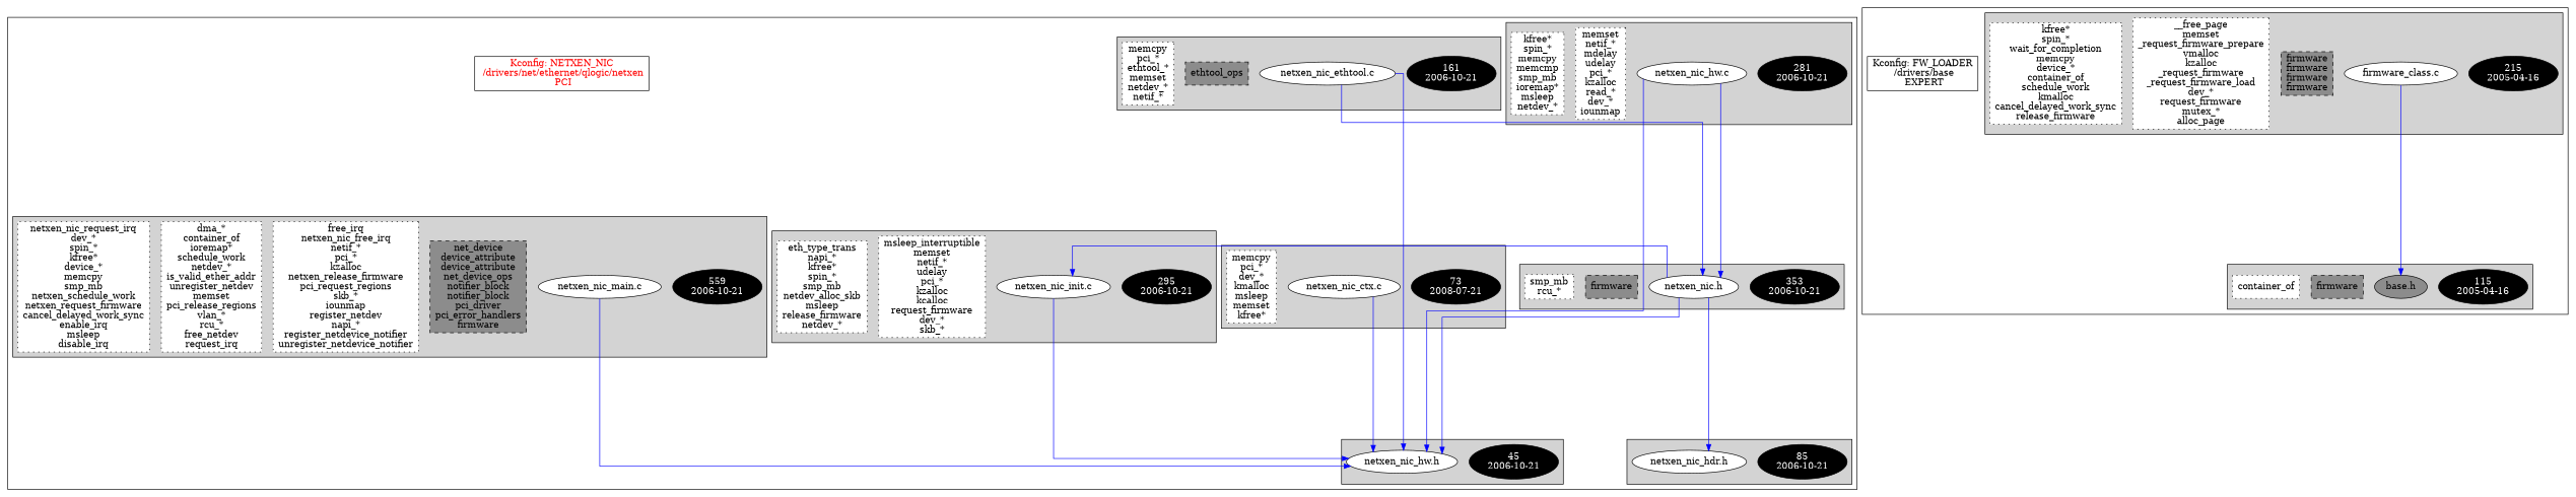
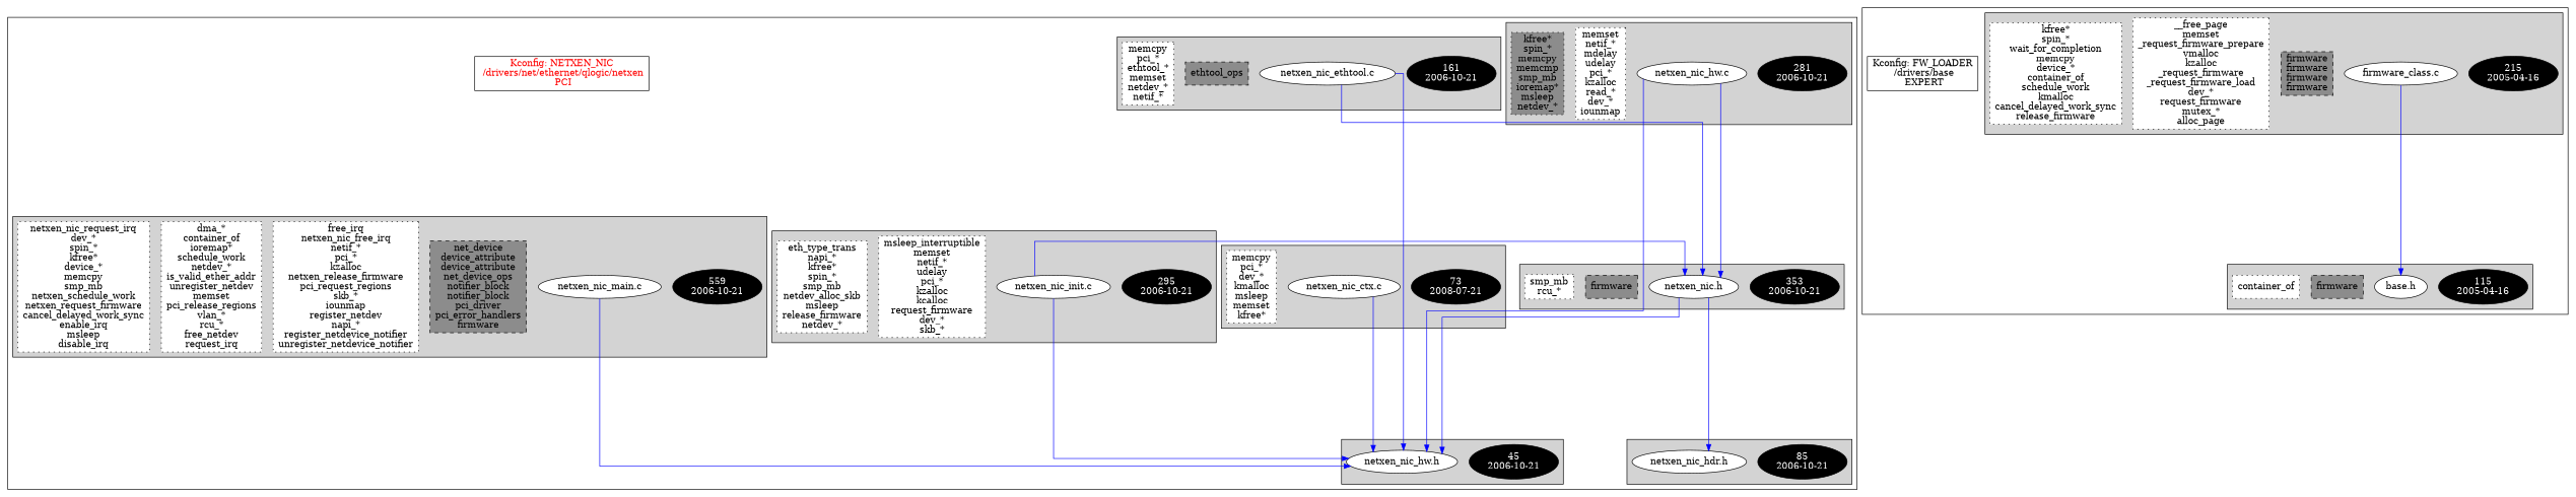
  digraph {
    ranksep=2
    splines=ortho
    node [fillcolor=white fontcolor=black style=filled]
    edge [color=blue]
    n1 [fillcolor=black fontcolor=white label="161\n2006-10-21"]
    n2 [label="netxen_nic_ethtool.c\n"]
    n3 [fillcolor=grey55 label="ethtool_ops\n" shape=box style="filled,dashed"]
    n4 [label="memcpy\npci_*\nethtool_*\nmemset\nnetdev_*\nnetif_*\n" shape=box style="filled,dotted"]
    n5 [fillcolor=black fontcolor=white label="73\n2008-07-21"]
    n6 [label="netxen_nic_ctx.c\n"]
    n7 [label="memcpy\npci_*\ndev_*\nkmalloc\nmsleep\nmemset\nkfree*\n" shape=box style="filled,dotted"]
    n8 [fillcolor=black fontcolor=white label="85\n2006-10-21"]
    n9 [label="netxen_nic_hdr.h\n"]
    n10 [fillcolor=black fontcolor=white label="295\n2006-10-21"]
    n11 [label="netxen_nic_init.c\n"]
    n12 [label="msleep_interruptible\nmemset\nnetif_*\nudelay\npci_*\nkzalloc\nkcalloc\nrequest_firmware\ndev_*\nskb_*\n" shape=box style="filled,dotted"]
    n13 [label="eth_type_trans\nnapi_*\nkfree*\nspin_*\nsmp_mb\nnetdev_alloc_skb\nmsleep\nrelease_firmware\nnetdev_*\n" shape=box style="filled,dotted"]
    n14 [fillcolor=black fontcolor=white label="559\n2006-10-21"]
    n15 [label="netxen_nic_main.c\n"]
    n16 [fillcolor=grey55 label="net_device\ndevice_attribute\ndevice_attribute\nnet_device_ops\nnotifier_block\nnotifier_block\npci_driver\npci_error_handlers\nfirmware\n" shape=box style="filled,dashed"]
    n17 [label="free_irq\nnetxen_nic_free_irq\nnetif_*\npci_*\nkzalloc\nnetxen_release_firmware\npci_request_regions\nskb_*\niounmap\nregister_netdev\nnapi_*\nregister_netdevice_notifier\nunregister_netdevice_notifier\n" shape=box style="filled,dotted"]
    n18 [label="dma_*\ncontainer_of\nioremap*\nschedule_work\nnetdev_*\nis_valid_ether_addr\nunregister_netdev\nmemset\npci_release_regions\nvlan_*\nrcu_*\nfree_netdev\nrequest_irq\n" shape=box style="filled,dotted"]
    n19 [label="netxen_nic_request_irq\ndev_*\nspin_*\nkfree*\ndevice_*\nmemcpy\nsmp_mb\nnetxen_schedule_work\nnetxen_request_firmware\ncancel_delayed_work_sync\nenable_irq\nmsleep\ndisable_irq\n" shape=box style="filled,dotted"]
    n20 [fillcolor=black fontcolor=white label="45\n2006-10-21"]
    n21 [label="netxen_nic_hw.h\n"]
    n22 [fillcolor=black fontcolor=white label="281\n2006-10-21"]
    n23 [label="netxen_nic_hw.c\n"]
    n24 [label="memset\nnetif_*\nmdelay\nudelay\npci_*\nkzalloc\nread_*\ndev_*\niounmap\n" shape=box style="filled,dotted"]
-   n25 [label="kfree*\nspin_*\nmemcpy\nmemcmp\nsmp_mb\nioremap*\nmsleep\nnetdev_*\n" shape=box style="filled,dotted"]
+   n25 [fillcolor=grey55 label="kfree*\nspin_*\nmemcpy\nmemcmp\nsmp_mb\nioremap*\nmsleep\nnetdev_*\n" shape=box style="filled,dotted"]
    n26 [fillcolor=black fontcolor=white label="353\n2006-10-21"]
    n27 [label="netxen_nic.h\n"]
    n28 [fillcolor=grey55 label="firmware\n" shape=box style="filled,dashed"]
    n29 [label="smp_mb\nrcu_*\n" shape=box style="filled,dotted"]
    n30 [fontcolor=red label="Kconfig: NETXEN_NIC\n /drivers/net/ethernet/qlogic/netxen\n  PCI " shape=box fillcolor="" style=""]
    n31 [fillcolor=black fontcolor=white label="215\n2005-04-16"]
    n32 [label="firmware_class.c\n"]
    n33 [fillcolor=grey55 label="firmware\nfirmware\nfirmware\nfirmware\n" shape=box style="filled,dashed"]
    n34 [label="__free_page\nmemset\n_request_firmware_prepare\nvmalloc\nkzalloc\n_request_firmware\n_request_firmware_load\ndev_*\nrequest_firmware\nmutex_*\nalloc_page\n" shape=box style="filled,dotted"]
    n35 [label="kfree*\nspin_*\nwait_for_completion\nmemcpy\ndevice_*\ncontainer_of\nschedule_work\nkmalloc\ncancel_delayed_work_sync\nrelease_firmware\n" shape=box style="filled,dotted"]
    n36 [fillcolor=black fontcolor=white label="115\n2005-04-16"]
-   n37 [fillcolor=grey55 label="base.h\n"]
+   n37 [label="base.h\n"]
    n38 [fillcolor=grey55 label="firmware\n" shape=box style="filled,dashed"]
    n39 [label="container_of\n" shape=box style="filled,dotted"]
    n40 [label="Kconfig: FW_LOADER\n /drivers/base\n  EXPERT " shape=box fillcolor="" fontcolor="" style=""]
    subgraph cluster_1 {
      n30
      subgraph cluster_2 {
        style=filled
        n1
        n2
        n3
        n4
      }
      subgraph cluster_3 {
        style=filled
        n5
        n6
        n7
      }
      subgraph cluster_4 {
        style=filled
        n8
        n9
      }
      subgraph cluster_5 {
        style=filled
        n10
        n11
        n12
        n13
      }
      subgraph cluster_6 {
        style=filled
        n14
        n15
        n16
        n17
        n18
        n19
      }
      subgraph cluster_7 {
        style=filled
        n20
        n21
      }
      subgraph cluster_8 {
        style=filled
        n22
        n23
        n24
        n25
      }
      subgraph cluster_9 {
        style=filled
        n26
        n27
        n28
        n29
      }
    }
    subgraph cluster_10 {
      n40
      subgraph cluster_11 {
        style=filled
        n31
        n32
        n33
        n34
        n35
      }
      subgraph cluster_12 {
        style=filled
        n36
        n37
        n38
        n39
      }
    }
    n2 -> n21
    n2 -> n27
    n6 -> n21
    n11 -> n21
-   n27 -> n11
+   n11 -> n27
    n15 -> n21
    n23 -> n21
    n23 -> n27
    n27 -> n9
    n27 -> n21
    n32 -> n37
  }
